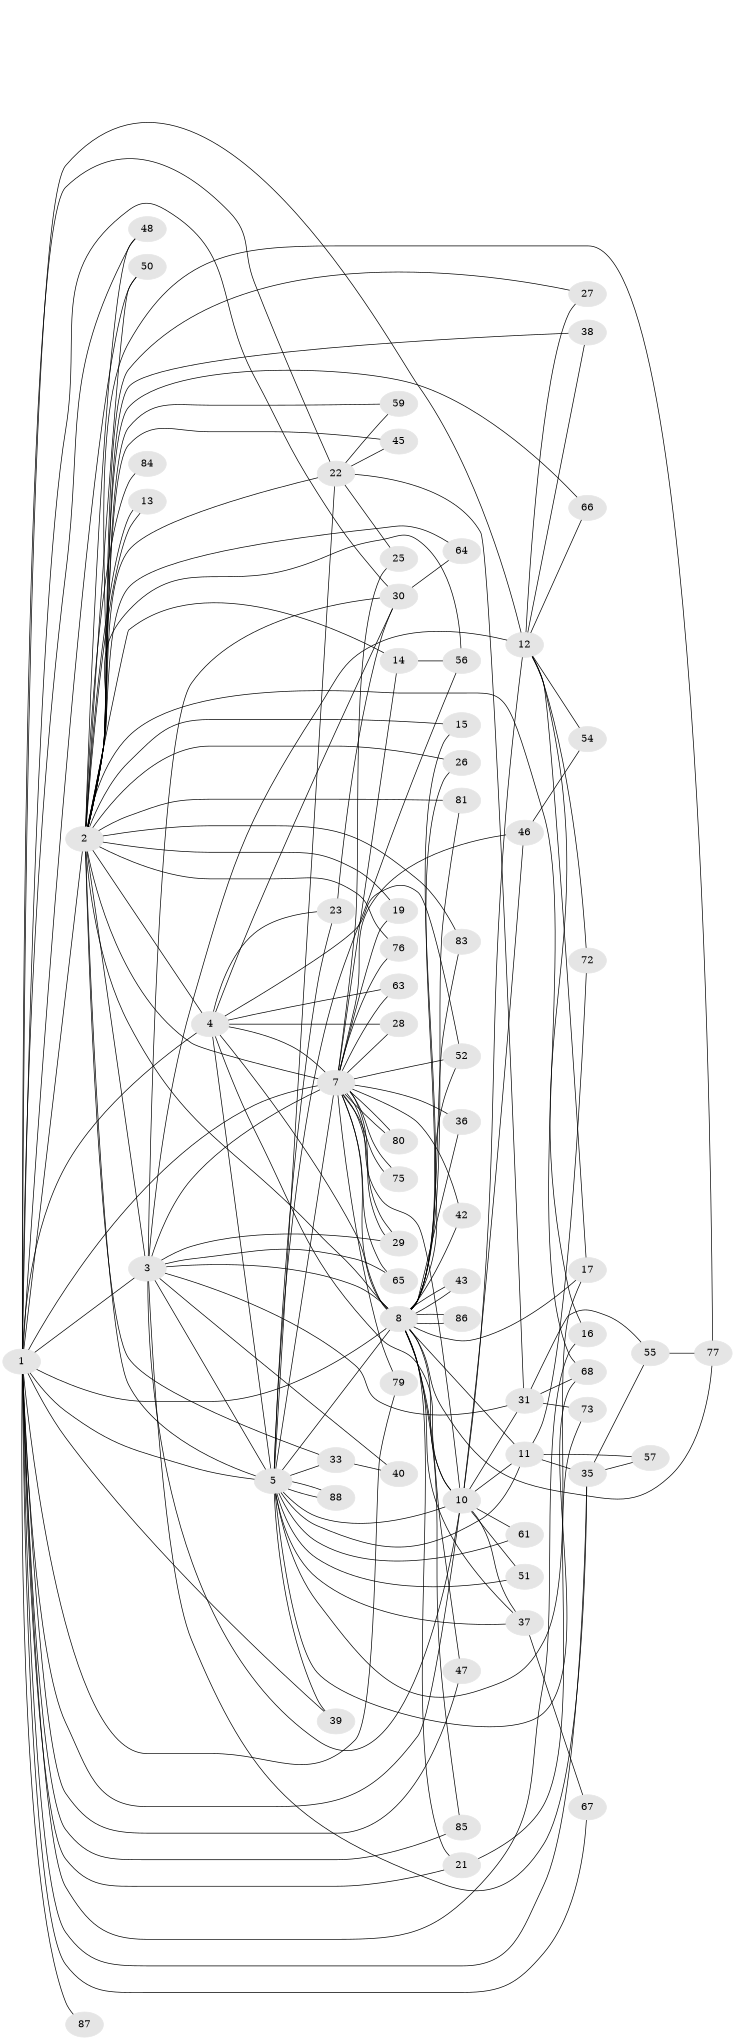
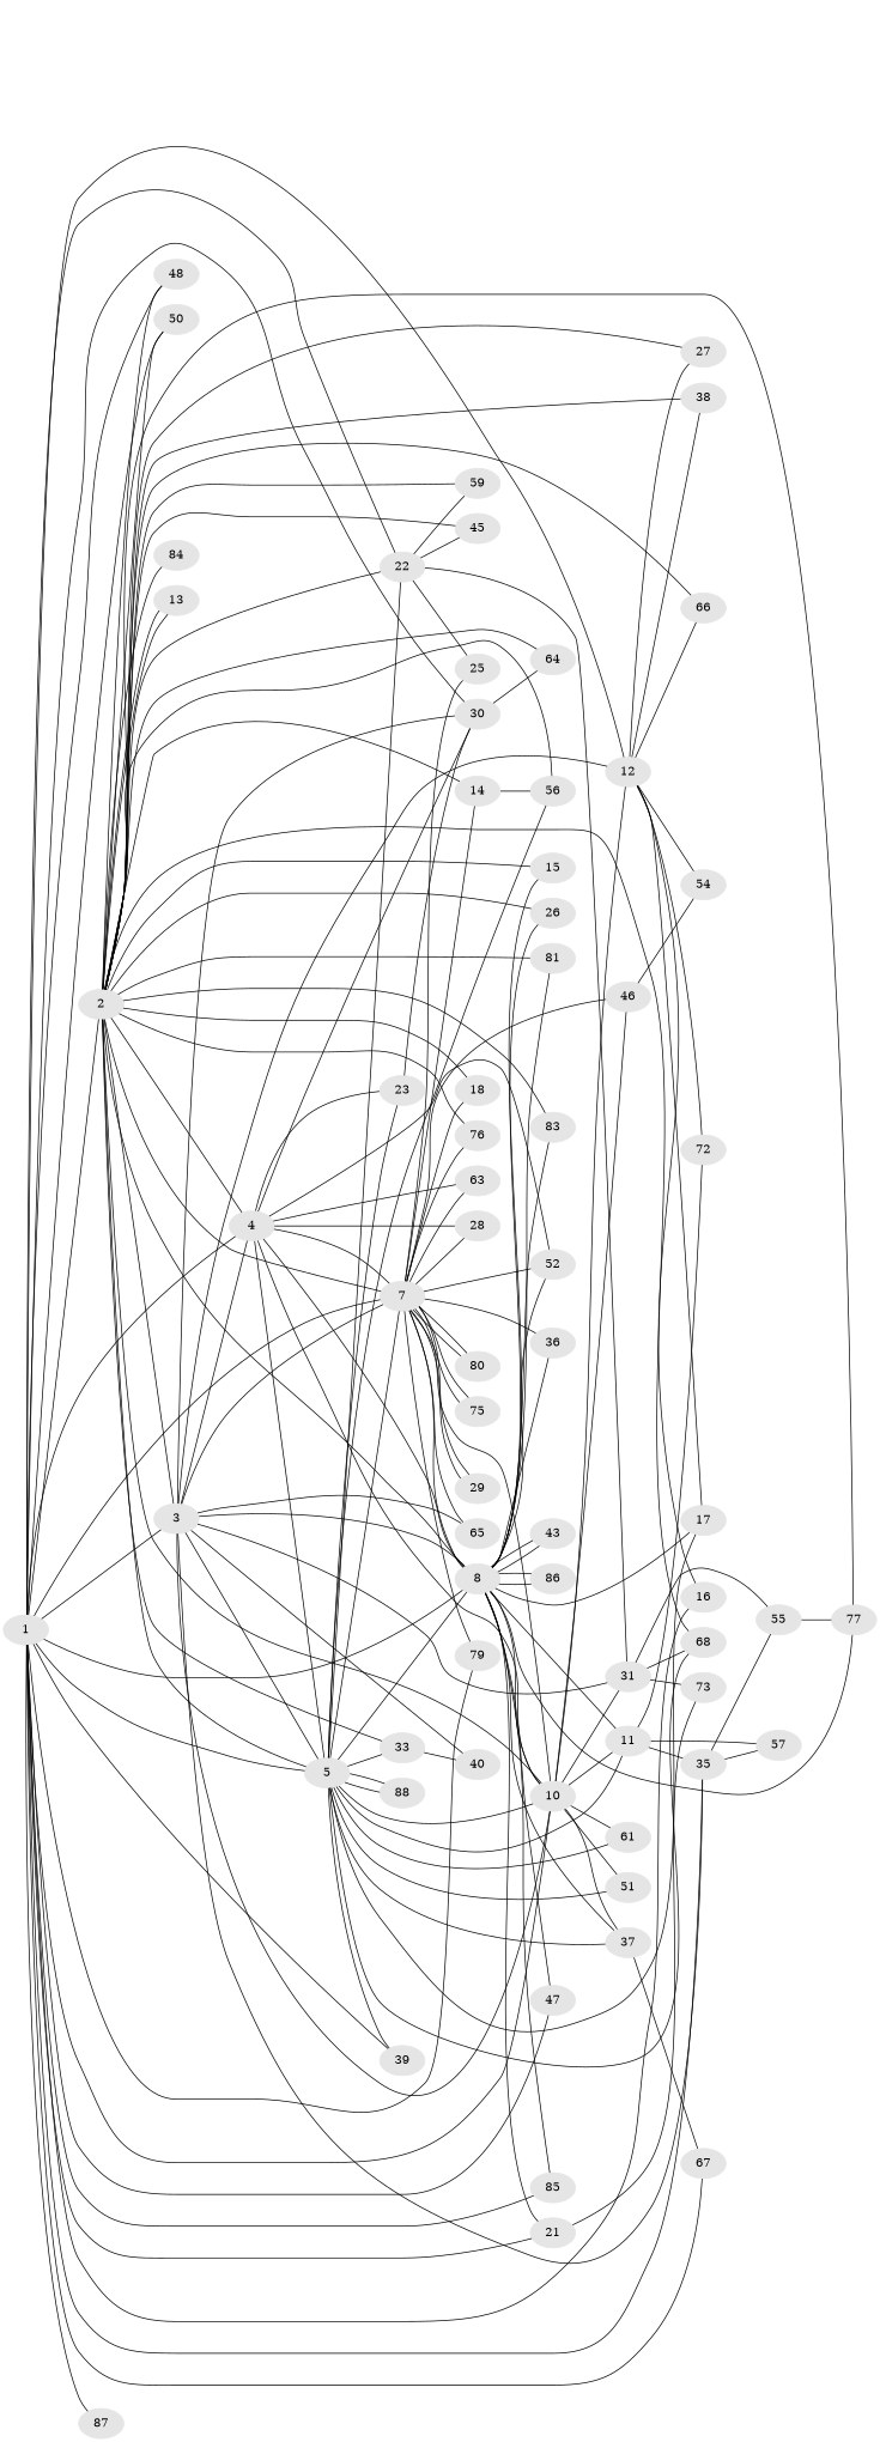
  graph {
    rankdir=LR
    node [color=gray90 style=filled]
    1 [super="+9"]
    2 [super="+6"]
    3 [super="+34"]
    4 [super="+24"]
    5 [super="+41"]
    7 [super="+40"]
    8 [super="+53"]
    10 [super="+20"]
    12 [super="+58"]
    16
    21
    22 [super="+71"]
    30 [super="+60"]
    35 [super="+82"]
    39
    47
    48
    50
    67
    79
    85
    87
    13
    14
    15
-   19
+   19 [label=18]
    26
    27
    33 [super="+78"]
    38
    45
    56 [super="+62"]
    59
    64
    66
    68 [super="+74"]
    76
    77 [super="+89"]
    81
    83
    84
    31 [super="+32"]
    65
    n44 [label=40]
    23 [super="+69"]
    28
    52
    63
    11 [super="+18"]
    17 [super="+44"]
    37 [super="+49"]
    51
    61
    88
    25
    29
    36
-   42
    46
    75
    80
    43
    86
    72
    54
    73
    57
    55
    1 -- 2 [weight=4]
    1 -- 3 [weight=3]
    1 -- 4 [weight=2]
    1 -- 5 [weight=2]
    1 -- 7 [weight=3]
    1 -- 8 [weight=2]
    1 -- 10 [weight=3]
    1 -- 12
    1 -- 16
    1 -- 21
    1 -- 22
    1 -- 30
    1 -- 35
    1 -- 39
    1 -- 47
    1 -- 48
    1 -- 50
    1 -- 67
    1 -- 79
    1 -- 85
    1 -- 87 [weight=2]
    2 -- 3 [weight=2]
    2 -- 4 [weight=2]
    2 -- 5 [weight=2]
    2 -- 7 [weight=2]
    2 -- 8 [weight=3]
+   2 -- 10 [weight=2]
    2 -- 22
    2 -- 48
    2 -- 50
    2 -- 13
    2 -- 13
    2 -- 14
    2 -- 15
    2 -- 19
    2 -- 26
    2 -- 27
    2 -- 33
    2 -- 38
    2 -- 45
    2 -- 56
    2 -- 59
    2 -- 64
    2 -- 66
    2 -- 68
    2 -- 76
    2 -- 77
    2 -- 81
    2 -- 83
    2 -- 84
-   3 -- 29
+   3 -- 4
    3 -- 5
    3 -- 7
    3 -- 8
    3 -- 10
    3 -- 12
    3 -- 30
    3 -- 35
    3 -- 31
    3 -- 65
    3 -- n44
    4 -- 5
    4 -- 7
    4 -- 8 [weight=2]
    4 -- 10
    4 -- 30
    4 -- 23
    4 -- 28
    4 -- 52
    4 -- 63
    5 -- 7
    5 -- 8 [weight=2]
    5 -- 10
    5 -- 22
    5 -- 39
    5 -- 33
    5 -- 56
    5 -- 68
    5 -- 23
    5 -- 11
    5 -- 17
    5 -- 37
    5 -- 51
    5 -- 61
    5 -- 88
    5 -- 88
    7 -- 8
    7 -- 10
    7 -- 79
    7 -- 14
    7 -- 19
    7 -- 76
    7 -- 65
    7 -- 28
    7 -- 52
    7 -- 63
    7 -- 25
    7 -- 29
    7 -- 29
    7 -- 36
-   7 -- 42
    7 -- 46
    7 -- 75
    7 -- 75
    7 -- 80
    7 -- 80
    8 -- 10
    8 -- 21
    8 -- 47
    8 -- 85
    8 -- 15
    8 -- 26
    8 -- 77
    8 -- 81
    8 -- 83
    8 -- 52
    8 -- 11
    8 -- 17
    8 -- 37
    8 -- 36
-   8 -- 42
    8 -- 43
    8 -- 43
    8 -- 86
    8 -- 86
    10 -- 12
    10 -- 31
    10 -- 11
    10 -- 37
    10 -- 51
    10 -- 61
    10 -- 46
    12 -- 16
    12 -- 27
    12 -- 38
    12 -- 66
    12 -- 17
    12 -- 72
    12 -- 54
    21 -- 73
    22 -- 45
    22 -- 59
    22 -- 31
    22 -- 25
    30 -- 64
    35 -- 57
    35 -- 55
    14 -- 56
    33 -- n44
    31 -- 68
    31 -- 73
    31 -- 55
    23 -- 30
    11 -- 35
    11 -- 72
    11 -- 57
    37 -- 67
    46 -- 54
    55 -- 77
  }
